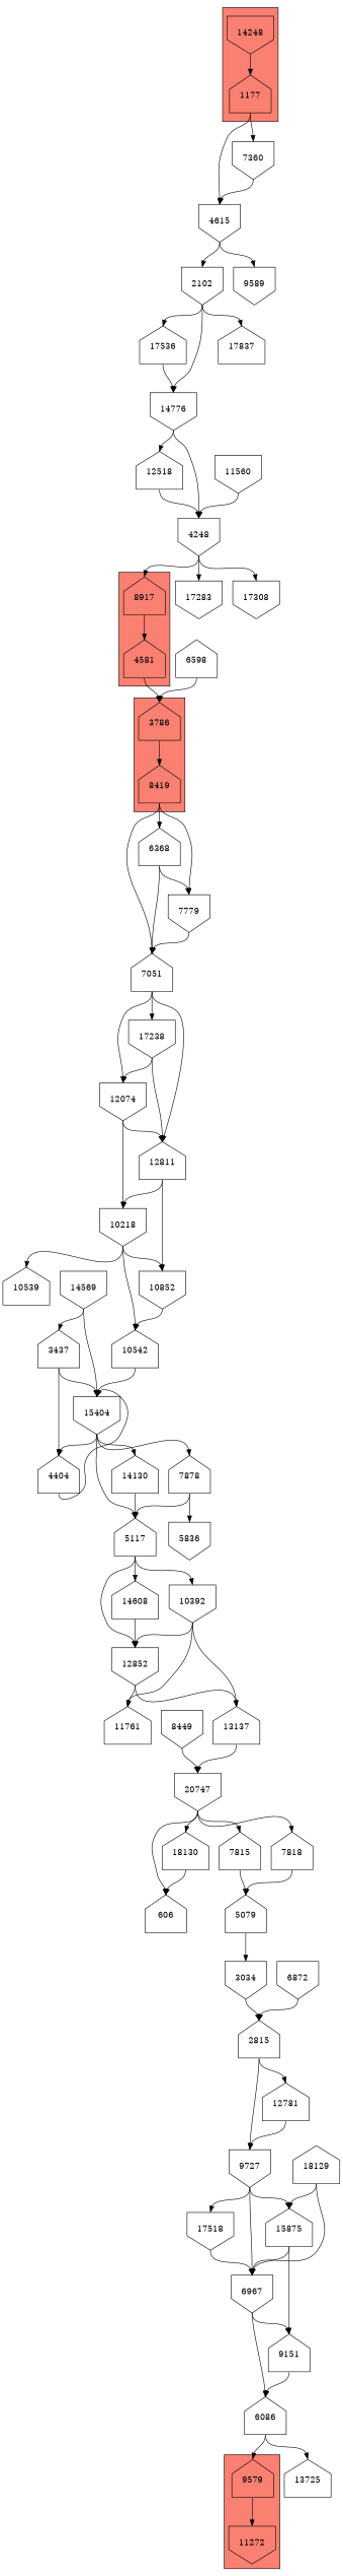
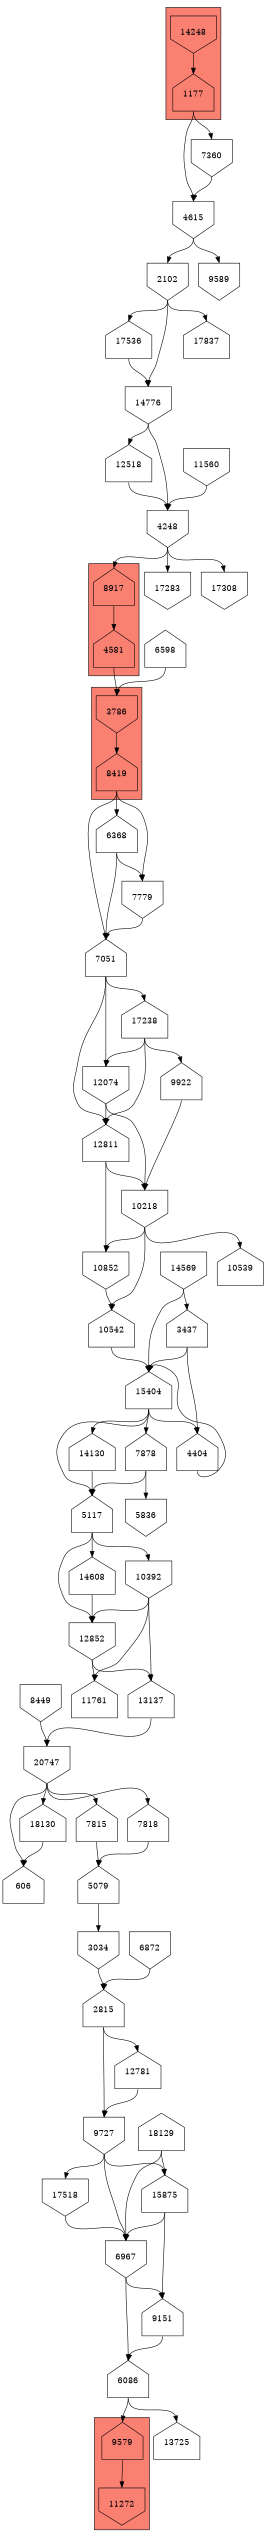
  digraph {
    node [shape=house]
    edge [headport=n tailport=s]
    14248 [height=1 shape=invhouse width=1]
    1177 [height=1 width=1]
    8917 [height=1 width=1]
    4581 [height=1 width=1]
-   3786 [height=1 width=1]
+   3786 [height=1 shape=invhouse width=1]
    8419 [height=1 width=1]
    9579 [height=1 width=1]
    11272 [height=1 shape=invhouse width=1]
    4615 [height=1 shape=invhouse width=1]
    7360 [height=1 shape=invhouse width=1]
    6368 [height=1 width=1]
    7051 [height=1 width=1]
    7779 [height=1 shape=invhouse width=1]
    2102 [height=1 shape=invhouse width=1]
    9589 [height=1 shape=invhouse width=1]
    12074 [height=1 shape=invhouse width=1]
    12811 [height=1 width=1]
-   17238 [height=1 shape=invhouse width=1]
+   17238 [height=1 width=1]
    14776 [height=1 shape=invhouse width=1]
    17536 [height=1 width=1]
    17837 [height=1 width=1]
    4248 [height=1 shape=invhouse width=1]
    12518 [height=1 width=1]
    17283 [height=1 shape=invhouse width=1]
    17308 [height=1 shape=invhouse width=1]
    10218 [height=1 shape=invhouse width=1]
    10852 [height=1 shape=invhouse width=1]
+   9922 [height=1 width=1]
    10539 [height=1 width=1]
    10542 [height=1 width=1]
-   15404 [height=1 shape=invhouse width=1]
+   15404 [height=1 width=1]
    4404 [height=1 width=1]
    5117 [height=1 width=1]
    7878 [height=1 width=1]
    14130 [height=1 width=1]
    10392 [height=1 shape=invhouse width=1]
    12852 [height=1 shape=invhouse width=1]
    14608 [height=1 width=1]
    5836 [height=1 shape=invhouse width=1]
    3437 [height=1 width=1]
    14569 [height=1 shape=invhouse width=1]
    11761 [height=1 width=1]
    13137 [height=1 width=1]
    20747 [height=1 shape=invhouse width=1]
    606 [height=1 width=1]
    18130 [height=1 width=1]
    7815 [height=1 width=1]
    7818 [height=1 width=1]
    5079 [height=1 width=1]
    3034 [height=1 shape=invhouse width=1]
    2815 [height=1 width=1]
    9727 [height=1 shape=invhouse width=1]
    12781 [height=1 width=1]
    6967 [height=1 shape=invhouse width=1]
    15875 [height=1 width=1]
    17518 [height=1 shape=invhouse width=1]
    6086 [height=1 width=1]
    9151 [height=1 width=1]
    13725 [height=1 width=1]
    18129 [height=1 width=1]
    6872 [height=1 shape=invhouse width=1]
    8449 [height=1 shape=invhouse width=1]
    6598 [height=1 width=1]
    11560 [height=1 shape=invhouse width=1]
    subgraph cluster_1 {
      fillcolor=salmon
      style=filled
      14248
      1177
    }
    subgraph cluster_2 {
      fillcolor=salmon
      style=filled
      8917
      4581
    }
    subgraph cluster_3 {
      fillcolor=salmon
      style=filled
      3786
      8419
    }
    subgraph cluster_4 {
      fillcolor=salmon
      style=filled
      9579
      11272
    }
    14248 -> 1177
    1177 -> 4615
    1177 -> 7360
    8917 -> 4581
    4581 -> 3786
    3786 -> 8419
    8419 -> 6368
    8419 -> 7051
    8419 -> 7779
    9579 -> 11272
    4615 -> 2102
    4615 -> 9589
    7360 -> 4615
    6368 -> 7051
    6368 -> 7779
    7051 -> 12074
    7051 -> 12811
    7051 -> 17238
    7779 -> 7051
    2102 -> 14776
    2102 -> 17536
    2102 -> 17837
    12074 -> 12811
    12074 -> 10218
    12811 -> 10218
    12811 -> 10852
    17238 -> 12074
    17238 -> 12811
+   17238 -> 9922
    14776 -> 4248
    14776 -> 12518
    17536 -> 14776
    4248 -> 8917
    4248 -> 17283
    4248 -> 17308
    12518 -> 4248
    10218 -> 10852
    10218 -> 10539
    10218 -> 10542
    10852 -> 10542
+   9922 -> 10218
    10542 -> 15404
    15404 -> 4404
    15404 -> 5117
    15404 -> 7878
    15404 -> 14130
    4404 -> 15404
    5117 -> 10392
    5117 -> 12852
    5117 -> 14608
    7878 -> 5117
    7878 -> 5836
    14130 -> 5117
    10392 -> 12852
    10392 -> 11761
    10392 -> 13137
    12852 -> 11761
    12852 -> 13137
    14608 -> 12852
    3437 -> 15404
    3437 -> 4404
    14569 -> 15404
    14569 -> 3437
    13137 -> 20747
    20747 -> 606
    20747 -> 18130
    20747 -> 7815
    20747 -> 7818
    18130 -> 606
    7815 -> 5079
    7818 -> 5079
    5079 -> 3034
    3034 -> 2815
    2815 -> 9727
    2815 -> 12781
    9727 -> 6967
    9727 -> 15875
    9727 -> 17518
    12781 -> 9727
    6967 -> 6086
    6967 -> 9151
    15875 -> 6967
    15875 -> 9151
    17518 -> 6967
    6086 -> 9579
    6086 -> 13725
    9151 -> 6086
    18129 -> 6967
    18129 -> 15875
    6872 -> 2815
    8449 -> 20747
    6598 -> 3786
    11560 -> 4248
  }
